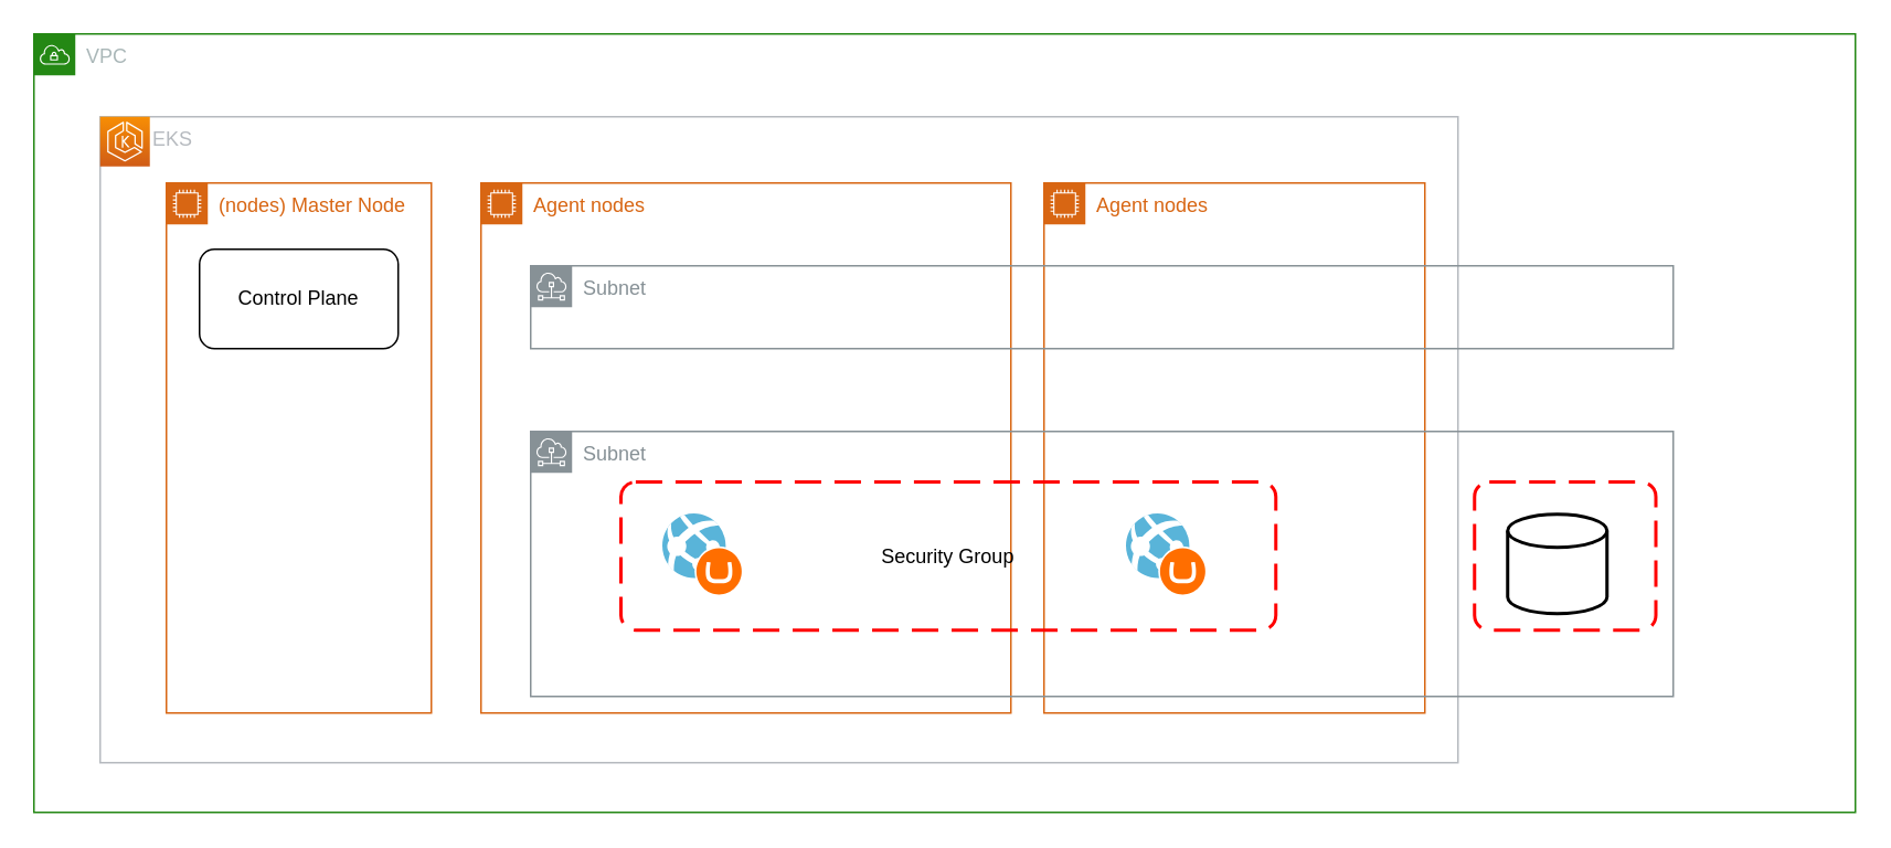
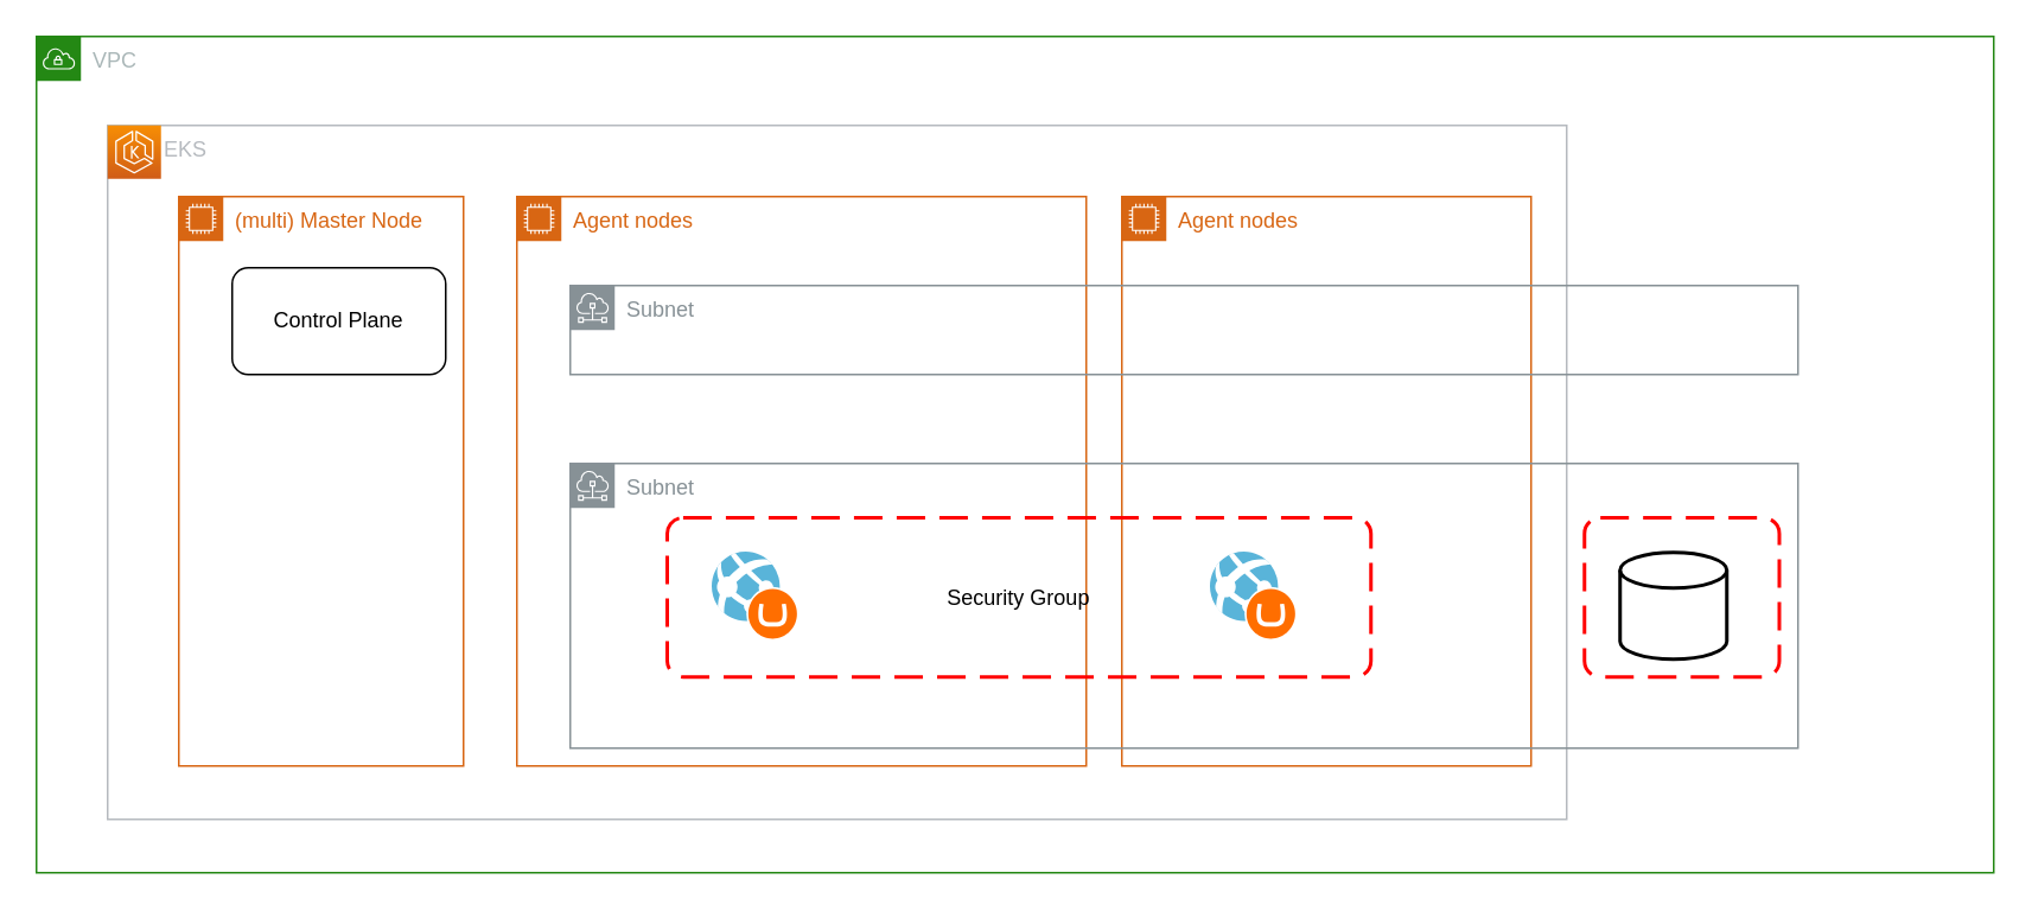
  <mxCell id="0" />
  <mxCell id="1" parent="0" />
  <mxCell id="2" value="VPC" style="points=[[0,0],[0.25,0],[0.5,0],[0.75,0],[1,0],[1,0.25],[1,0.5],[1,0.75],[1,1],[0.75,1],[0.5,1],[0.25,1],[0,1],[0,0.75],[0,0.5],[0,0.25]];outlineConnect=0;gradientColor=none;html=1;whiteSpace=wrap;fontSize=12;fontStyle=0;shape=mxgraph.aws4.group;grIcon=mxgraph.aws4.group_vpc;strokeColor=#248814;fillColor=none;verticalAlign=top;align=left;spacingLeft=30;fontColor=#AAB7B8;dashed=0;" vertex="1" parent="1"><mxGeometry x="20" y="20" width="1100" height="470" as="geometry" /></mxCell>
  <mxCell id="3" value="EKS&lt;br&gt;" style="outlineConnect=0;gradientColor=none;html=1;whiteSpace=wrap;fontSize=12;fontStyle=0;shape=mxgraph.aws4.group;grIcon=mxgraph.aws4.group_vpc;strokeColor=#B6BABF;fillColor=none;verticalAlign=top;align=left;spacingLeft=30;fontColor=#B6BABF;dashed=0;" vertex="1" parent="1"><mxGeometry x="60" y="70" width="820" height="390" as="geometry" /></mxCell>
  <mxCell id="4" value="" style="points=[[0,0,0],[0.25,0,0],[0.5,0,0],[0.75,0,0],[1,0,0],[0,1,0],[0.25,1,0],[0.5,1,0],[0.75,1,0],[1,1,0],[0,0.25,0],[0,0.5,0],[0,0.75,0],[1,0.25,0],[1,0.5,0],[1,0.75,0]];outlineConnect=0;fontColor=#232F3E;gradientColor=#F78E04;gradientDirection=north;fillColor=#D05C17;strokeColor=#ffffff;dashed=0;verticalLabelPosition=bottom;verticalAlign=top;align=center;html=1;fontSize=12;fontStyle=0;aspect=fixed;shape=mxgraph.aws4.resourceIcon;resIcon=mxgraph.aws4.eks;" vertex="1" parent="1"><mxGeometry x="60" y="70" width="30" height="30" as="geometry" /></mxCell>
- <mxCell id="5" value="(nodes) Master Node" style="points=[[0,0],[0.25,0],[0.5,0],[0.75,0],[1,0],[1,0.25],[1,0.5],[1,0.75],[1,1],[0.75,1],[0.5,1],[0.25,1],[0,1],[0,0.75],[0,0.5],[0,0.25]];outlineConnect=0;gradientColor=none;html=1;whiteSpace=wrap;fontSize=12;fontStyle=0;shape=mxgraph.aws4.group;grIcon=mxgraph.aws4.group_ec2_instance_contents;strokeColor=#D86613;fillColor=none;verticalAlign=top;align=left;spacingLeft=30;fontColor=#D86613;dashed=0;" vertex="1" parent="1"><mxGeometry x="100" y="110" width="160" height="320" as="geometry" /></mxCell>
+ <mxCell id="5" value="(multi) Master Node" style="points=[[0,0],[0.25,0],[0.5,0],[0.75,0],[1,0],[1,0.25],[1,0.5],[1,0.75],[1,1],[0.75,1],[0.5,1],[0.25,1],[0,1],[0,0.75],[0,0.5],[0,0.25]];outlineConnect=0;gradientColor=none;html=1;whiteSpace=wrap;fontSize=12;fontStyle=0;shape=mxgraph.aws4.group;grIcon=mxgraph.aws4.group_ec2_instance_contents;strokeColor=#D86613;fillColor=none;verticalAlign=top;align=left;spacingLeft=30;fontColor=#D86613;dashed=0;" vertex="1" parent="1"><mxGeometry x="100" y="110" width="160" height="320" as="geometry" /></mxCell>
  <mxCell id="6" value="Agent&amp;nbsp;nodes" style="points=[[0,0],[0.25,0],[0.5,0],[0.75,0],[1,0],[1,0.25],[1,0.5],[1,0.75],[1,1],[0.75,1],[0.5,1],[0.25,1],[0,1],[0,0.75],[0,0.5],[0,0.25]];outlineConnect=0;gradientColor=none;html=1;whiteSpace=wrap;fontSize=12;fontStyle=0;shape=mxgraph.aws4.group;grIcon=mxgraph.aws4.group_ec2_instance_contents;strokeColor=#D86613;fillColor=none;verticalAlign=top;align=left;spacingLeft=30;fontColor=#D86613;dashed=0;" vertex="1" parent="1"><mxGeometry x="290" y="110" width="320" height="320" as="geometry" /></mxCell>
  <mxCell id="7" value="Agent&amp;nbsp;nodes" style="points=[[0,0],[0.25,0],[0.5,0],[0.75,0],[1,0],[1,0.25],[1,0.5],[1,0.75],[1,1],[0.75,1],[0.5,1],[0.25,1],[0,1],[0,0.75],[0,0.5],[0,0.25]];outlineConnect=0;gradientColor=none;html=1;whiteSpace=wrap;fontSize=12;fontStyle=0;shape=mxgraph.aws4.group;grIcon=mxgraph.aws4.group_ec2_instance_contents;strokeColor=#D86613;fillColor=none;verticalAlign=top;align=left;spacingLeft=30;fontColor=#D86613;dashed=0;" vertex="1" parent="1"><mxGeometry x="630" y="110" width="230" height="320" as="geometry" /></mxCell>
  <mxCell id="8" value="Subnet&amp;nbsp;" style="outlineConnect=0;gradientColor=none;html=1;whiteSpace=wrap;fontSize=12;fontStyle=0;shape=mxgraph.aws4.group;grIcon=mxgraph.aws4.group_subnet;strokeColor=#879196;fillColor=none;verticalAlign=top;align=left;spacingLeft=30;fontColor=#879196;dashed=0;" vertex="1" parent="1"><mxGeometry x="320" y="160" width="690" height="50" as="geometry" /></mxCell>
  <mxCell id="9" value="Subnet&amp;nbsp;" style="outlineConnect=0;gradientColor=none;html=1;whiteSpace=wrap;fontSize=12;fontStyle=0;shape=mxgraph.aws4.group;grIcon=mxgraph.aws4.group_subnet;strokeColor=#879196;fillColor=none;verticalAlign=top;align=left;spacingLeft=30;fontColor=#879196;dashed=0;" vertex="1" parent="1"><mxGeometry x="320" y="260" width="690" height="160" as="geometry" /></mxCell>
- <mxCell id="10" value="Control Plane" style="rounded=1;whiteSpace=wrap;html=1;" vertex="1" parent="1"><mxGeometry x="120" y="150" width="120" height="60" as="geometry" /></mxCell>
+ <mxCell id="10" value="Control Plane" style="rounded=1;whiteSpace=wrap;html=1;" vertex="1" parent="1"><mxGeometry x="130" y="150" width="120" height="60" as="geometry" /></mxCell>
  <mxCell id="11" value="" style="aspect=fixed;html=1;points=[];align=center;image;fontSize=12;image=img/lib/mscae/WebAppUmbraco.svg;" vertex="1" parent="1"><mxGeometry x="400" y="310" width="49" height="50" as="geometry" /></mxCell>
  <mxCell id="12" value="Security Group" style="rounded=1;arcSize=10;dashed=1;strokeColor=#ff0000;fillColor=none;gradientColor=none;dashPattern=8 4;strokeWidth=2;" vertex="1" parent="1"><mxGeometry x="374.5" y="290.5" width="395.5" height="89.5" as="geometry" /></mxCell>
  <mxCell id="13" value="" style="strokeWidth=2;html=1;shape=mxgraph.flowchart.database;whiteSpace=wrap;" vertex="1" parent="1"><mxGeometry x="910" y="310" width="60" height="60" as="geometry" /></mxCell>
  <mxCell id="14" value="" style="rounded=1;arcSize=10;dashed=1;strokeColor=#ff0000;fillColor=none;gradientColor=none;dashPattern=8 4;strokeWidth=2;" vertex="1" parent="1"><mxGeometry x="890" y="290.5" width="109.5" height="89.5" as="geometry" /></mxCell>
  <mxCell id="15" value="" style="aspect=fixed;html=1;points=[];align=center;image;fontSize=12;image=img/lib/mscae/WebAppUmbraco.svg;" vertex="1" parent="1"><mxGeometry x="680" y="310" width="49" height="50" as="geometry" /></mxCell>
